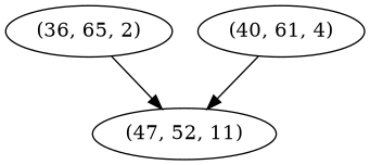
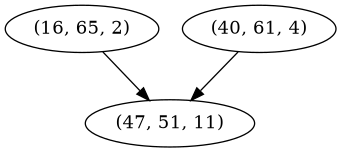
  digraph {
-   "(36, 65, 2)"
-   "(47, 52, 11)"
+   "(36, 65, 2)" [label="(16, 65, 2)"]
+   "(47, 52, 11)" [label="(47, 51, 11)"]
    "(40, 61, 4)"
    "(36, 65, 2)" -> "(47, 52, 11)"
    "(40, 61, 4)" -> "(47, 52, 11)"
  }
